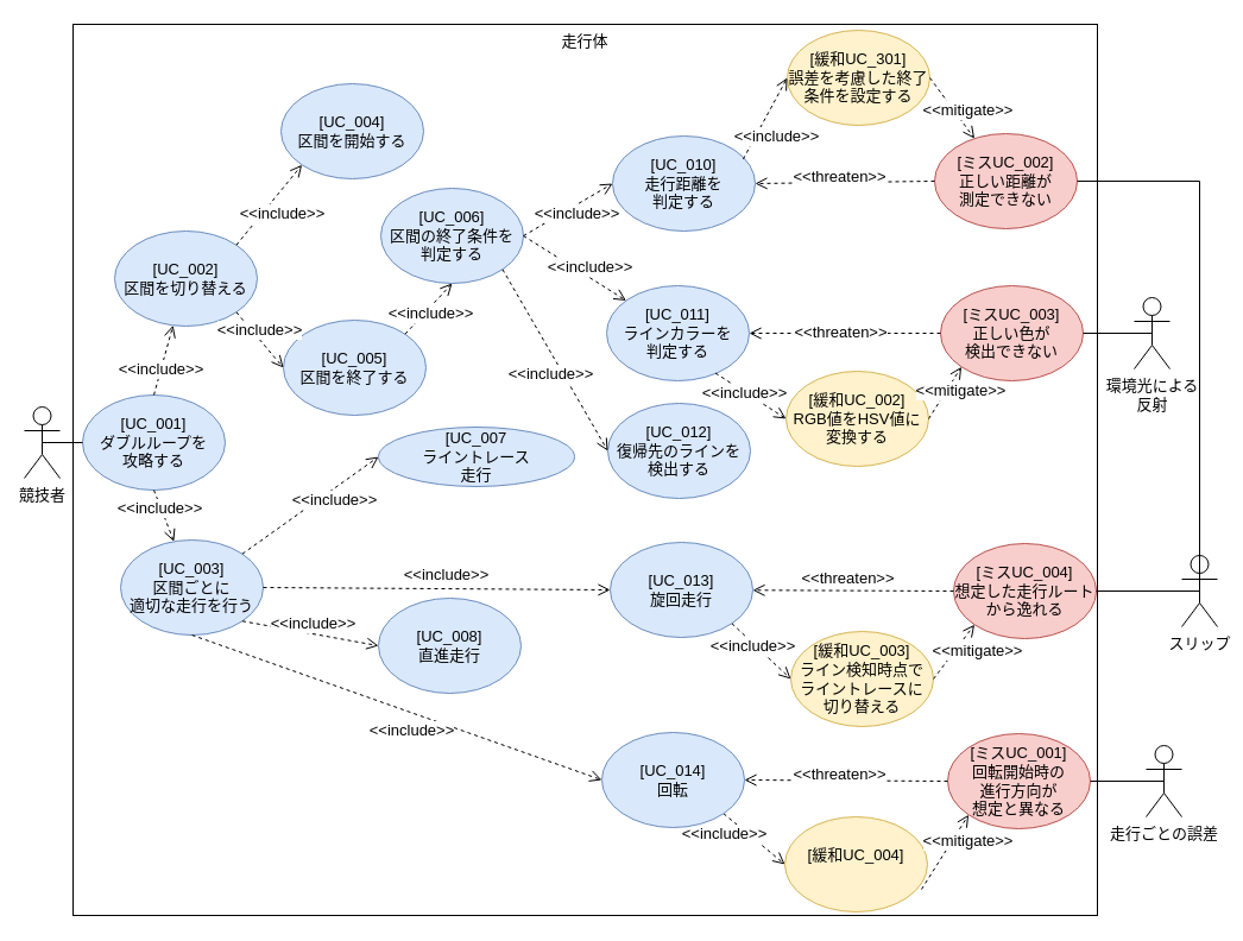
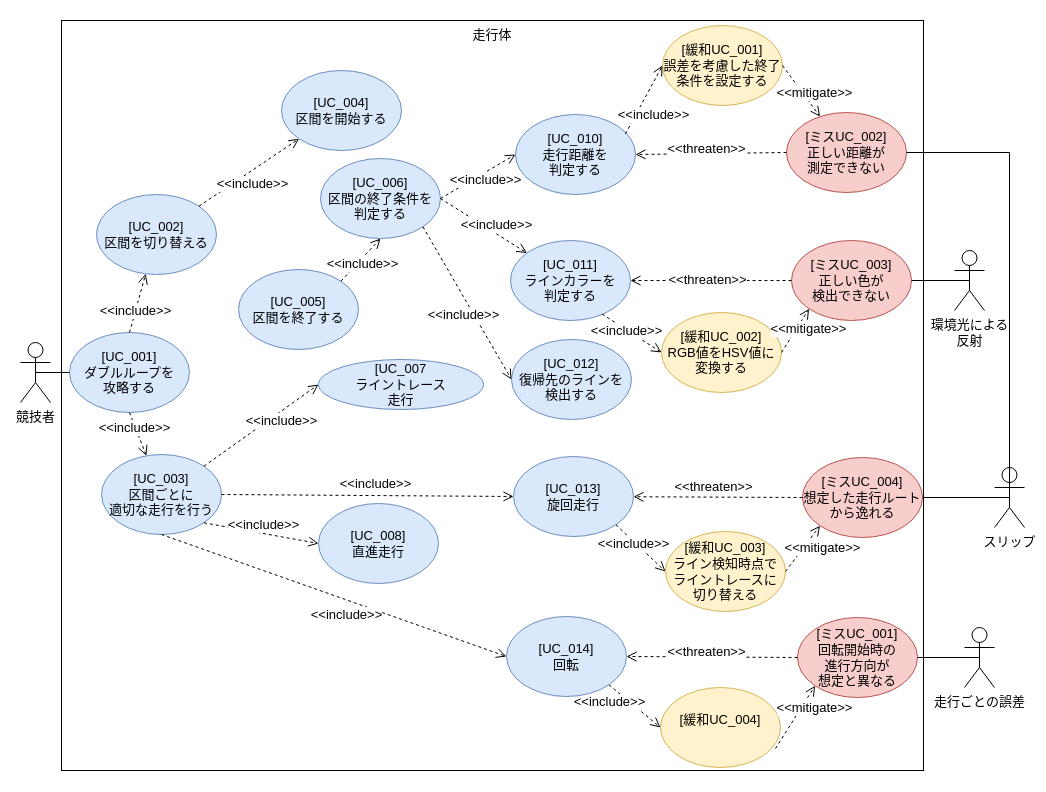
  <mxCell id="0" />
  <mxCell id="1" parent="0" />
  <mxCell id="2" value="走行体" style="whiteSpace=wrap;html=1;align=center;verticalAlign=top;fontSize=13;" parent="1" vertex="1"><mxGeometry x="61" y="20" width="862" height="750" as="geometry" /></mxCell>
  <mxCell id="3" value="競技者" style="shape=umlActor;verticalLabelPosition=bottom;verticalAlign=top;html=1;outlineConnect=0;fontSize=13;" parent="1" vertex="1"><mxGeometry x="20" y="342" width="30" height="60" as="geometry" /></mxCell>
  <mxCell id="4" value="[UC_001]&lt;div&gt;ダブルループを&lt;/div&gt;&lt;div&gt;攻略する&lt;/div&gt;" style="ellipse;whiteSpace=wrap;html=1;fillColor=#dae8fc;strokeColor=#6c8ebf;fontSize=13;" parent="1" vertex="1"><mxGeometry x="69" y="332" width="120" height="80" as="geometry" /></mxCell>
  <mxCell id="5" value="[UC_003]&lt;div&gt;区間ごとに&lt;/div&gt;&lt;div&gt;適切な&lt;span style=&quot;background-color: transparent; color: light-dark(rgb(0, 0, 0), rgb(255, 255, 255));&quot;&gt;走行を行う&lt;/span&gt;&lt;/div&gt;" style="ellipse;whiteSpace=wrap;html=1;fillColor=#dae8fc;strokeColor=#6c8ebf;fontSize=13;" parent="1" vertex="1"><mxGeometry x="101" y="454" width="120" height="80" as="geometry" /></mxCell>
  <mxCell id="6" value="[UC_002]&lt;div&gt;区間を切り替える&lt;/div&gt;" style="ellipse;whiteSpace=wrap;html=1;fillColor=#dae8fc;strokeColor=#6c8ebf;fontSize=13;" parent="1" vertex="1"><mxGeometry x="96" y="194" width="120" height="80" as="geometry" /></mxCell>
  <mxCell id="7" value="[UC_006]&lt;div&gt;区間の終了条件を&lt;/div&gt;&lt;div&gt;判定する&lt;/div&gt;" style="ellipse;whiteSpace=wrap;html=1;fillColor=#dae8fc;strokeColor=#6c8ebf;fontSize=13;" parent="1" vertex="1"><mxGeometry x="320" y="158" width="120" height="80" as="geometry" /></mxCell>
  <mxCell id="8" value="[UC_007&lt;div&gt;ライントレース&lt;/div&gt;&lt;div&gt;走行&lt;/div&gt;" style="ellipse;whiteSpace=wrap;html=1;fillColor=#dae8fc;strokeColor=#6c8ebf;fontSize=13;" parent="1" vertex="1"><mxGeometry x="318" y="359" width="165" height="50" as="geometry" /></mxCell>
  <mxCell id="9" value="[UC_013]&lt;div&gt;旋回走行&lt;/div&gt;" style="ellipse;whiteSpace=wrap;html=1;fillColor=#dae8fc;strokeColor=#6c8ebf;fontSize=13;" parent="1" vertex="1"><mxGeometry x="513" y="456" width="120" height="80" as="geometry" /></mxCell>
  <mxCell id="10" value="[UC_008]&lt;div&gt;直進走行&lt;/div&gt;" style="ellipse;whiteSpace=wrap;html=1;fillColor=#dae8fc;strokeColor=#6c8ebf;fontSize=13;" parent="1" vertex="1"><mxGeometry x="318" y="503" width="120" height="80" as="geometry" /></mxCell>
  <mxCell id="11" value="[UC_011]&lt;div&gt;ラインカラーを&lt;/div&gt;&lt;div&gt;判定する&lt;/div&gt;" style="ellipse;whiteSpace=wrap;html=1;fillColor=#dae8fc;strokeColor=#6c8ebf;fontSize=13;" parent="1" vertex="1"><mxGeometry x="510" y="240" width="120" height="80" as="geometry" /></mxCell>
  <mxCell id="12" value="[UC_010]&lt;div&gt;走行距離を&lt;/div&gt;&lt;div&gt;判定する&lt;/div&gt;" style="ellipse;whiteSpace=wrap;html=1;fillColor=#dae8fc;strokeColor=#6c8ebf;fontSize=13;" parent="1" vertex="1"><mxGeometry x="515" y="114" width="120" height="80" as="geometry" /></mxCell>
  <mxCell id="13" value="[緩和UC_002]&lt;div&gt;RGB値をHSV値に&lt;/div&gt;&lt;div&gt;変換する&lt;/div&gt;" style="ellipse;whiteSpace=wrap;html=1;fillColor=#fff2cc;strokeColor=#d6b656;fontSize=13;" parent="1" vertex="1"><mxGeometry x="661" y="312" width="120" height="80" as="geometry" /></mxCell>
  <mxCell id="14" value="[ミスUC_003]&lt;div&gt;正しい色が&lt;/div&gt;&lt;div&gt;検出できない&lt;/div&gt;" style="ellipse;whiteSpace=wrap;html=1;fillColor=#f8cecc;strokeColor=#b85450;fontSize=13;" parent="1" vertex="1"><mxGeometry x="791" y="240" width="120" height="80" as="geometry" /></mxCell>
  <mxCell id="15" style="edgeStyle=orthogonalEdgeStyle;rounded=0;orthogonalLoop=1;jettySize=auto;html=1;exitX=0.5;exitY=0.5;exitDx=0;exitDy=0;exitPerimeter=0;entryX=1;entryY=0.5;entryDx=0;entryDy=0;endArrow=none;startFill=0;fontSize=13;" parent="1" source="16" target="14" edge="1"><mxGeometry relative="1" as="geometry" /></mxCell>
  <mxCell id="16" value="環境光による&lt;div&gt;反射&lt;/div&gt;" style="shape=umlActor;verticalLabelPosition=bottom;verticalAlign=top;html=1;outlineConnect=0;fontSize=13;" parent="1" vertex="1"><mxGeometry x="954" y="250" width="30" height="60" as="geometry" /></mxCell>
  <mxCell id="17" value="スリップ" style="shape=umlActor;verticalLabelPosition=bottom;verticalAlign=top;html=1;outlineConnect=0;fontSize=13;" parent="1" vertex="1"><mxGeometry x="994" y="467" width="30" height="60" as="geometry" /></mxCell>
  <mxCell id="18" value="&amp;lt;&amp;lt;include&amp;gt;&amp;gt;" style="html=1;verticalAlign=bottom;endArrow=open;dashed=1;endSize=8;curved=0;rounded=0;fontSize=13;exitX=0.5;exitY=1;exitDx=0;exitDy=0;" parent="1" source="4" target="5" edge="1"><mxGeometry x="0.123" y="-5" relative="1" as="geometry"><mxPoint x="171" y="400" as="sourcePoint" /><mxPoint x="179" y="442" as="targetPoint" /><mxPoint as="offset" /></mxGeometry></mxCell>
  <mxCell id="19" value="&amp;lt;&amp;lt;include&amp;gt;&amp;gt;" style="html=1;verticalAlign=bottom;endArrow=open;dashed=1;endSize=8;curved=0;rounded=0;exitX=0.5;exitY=0;exitDx=0;exitDy=0;fontSize=13;" parent="1" source="4" target="6" edge="1"><mxGeometry x="-0.599" y="-3" relative="1" as="geometry"><mxPoint x="210" y="360" as="sourcePoint" /><mxPoint x="288" y="412" as="targetPoint" /><mxPoint as="offset" /></mxGeometry></mxCell>
  <mxCell id="20" style="edgeStyle=orthogonalEdgeStyle;rounded=0;orthogonalLoop=1;jettySize=auto;html=1;exitX=0;exitY=0.5;exitDx=0;exitDy=0;entryX=0.5;entryY=0.5;entryDx=0;entryDy=0;entryPerimeter=0;endArrow=none;startFill=0;fontSize=13;" parent="1" source="4" target="3" edge="1"><mxGeometry relative="1" as="geometry" /></mxCell>
  <mxCell id="21" value="&amp;lt;&amp;lt;include&amp;gt;&amp;gt;" style="html=1;verticalAlign=bottom;endArrow=open;dashed=1;endSize=8;curved=0;rounded=0;entryX=0;entryY=1;entryDx=0;entryDy=0;exitX=1;exitY=0;exitDx=0;exitDy=0;fontSize=13;" parent="1" source="6" target="43" edge="1"><mxGeometry x="-0.157" y="-20" relative="1" as="geometry"><mxPoint x="319" y="312" as="sourcePoint" /><mxPoint x="211" y="306" as="targetPoint" /><mxPoint as="offset" /></mxGeometry></mxCell>
- <mxCell id="22" value="[緩和UC_301]&lt;div&gt;誤差を考慮した終了条件を設定する&lt;/div&gt;" style="ellipse;whiteSpace=wrap;html=1;fillColor=#fff2cc;strokeColor=#d6b656;fontSize=13;" parent="1" vertex="1"><mxGeometry x="662" y="25" width="120" height="80" as="geometry" /></mxCell>
+ <mxCell id="22" value="[緩和UC_001]&lt;div&gt;誤差を考慮した終了条件を設定する&lt;/div&gt;" style="ellipse;whiteSpace=wrap;html=1;fillColor=#fff2cc;strokeColor=#d6b656;fontSize=13;" parent="1" vertex="1"><mxGeometry x="662" y="25" width="120" height="80" as="geometry" /></mxCell>
  <mxCell id="23" value="&amp;lt;&amp;lt;include&amp;gt;&amp;gt;" style="html=1;verticalAlign=bottom;endArrow=open;dashed=1;endSize=8;curved=0;rounded=0;exitX=1;exitY=0.5;exitDx=0;exitDy=0;fontSize=13;" parent="1" source="7" target="11" edge="1"><mxGeometry x="0.315" y="-2" relative="1" as="geometry"><mxPoint x="501" y="310" as="sourcePoint" /><mxPoint x="537" y="344" as="targetPoint" /><mxPoint as="offset" /></mxGeometry></mxCell>
  <mxCell id="24" value="&amp;lt;&amp;lt;include&amp;gt;&amp;gt;" style="html=1;verticalAlign=bottom;endArrow=open;dashed=1;endSize=8;curved=0;rounded=0;exitX=1;exitY=1;exitDx=0;exitDy=0;entryX=0;entryY=0.5;entryDx=0;entryDy=0;fontSize=13;" parent="1" source="5" target="10" edge="1"><mxGeometry x="0.053" y="-2" relative="1" as="geometry"><mxPoint x="139" y="422" as="sourcePoint" /><mxPoint x="229" y="527" as="targetPoint" /><mxPoint as="offset" /></mxGeometry></mxCell>
  <mxCell id="25" value="[ミスUC_004]&lt;div&gt;想定した走行ルート&lt;/div&gt;&lt;div&gt;から逸れる&lt;/div&gt;" style="ellipse;whiteSpace=wrap;html=1;fillColor=#f8cecc;strokeColor=#b85450;fontSize=13;" parent="1" vertex="1"><mxGeometry x="802" y="457" width="120" height="80" as="geometry" /></mxCell>
  <mxCell id="26" value="[ミスUC_002]&lt;div&gt;正しい距離が&lt;/div&gt;&lt;div&gt;測定できない&lt;/div&gt;" style="ellipse;whiteSpace=wrap;html=1;fillColor=#f8cecc;strokeColor=#b85450;fontSize=13;" parent="1" vertex="1"><mxGeometry x="786" y="112" width="120" height="80" as="geometry" /></mxCell>
  <mxCell id="27" value="&amp;lt;&amp;lt;threaten&amp;gt;&amp;gt;" style="html=1;verticalAlign=bottom;endArrow=open;dashed=1;endSize=8;curved=0;rounded=0;entryX=1;entryY=0.5;entryDx=0;entryDy=0;exitX=0;exitY=0.5;exitDx=0;exitDy=0;fontSize=13;" parent="1" source="14" target="11" edge="1"><mxGeometry x="0.044" y="10" relative="1" as="geometry"><mxPoint x="501" y="310" as="sourcePoint" /><mxPoint x="547" y="354" as="targetPoint" /><mxPoint as="offset" /></mxGeometry></mxCell>
  <mxCell id="28" value="&amp;lt;&amp;lt;&lt;span style=&quot;background-color: light-dark(#ffffff, var(--ge-dark-color, #121212)); color: light-dark(rgb(0, 0, 0), rgb(255, 255, 255));&quot;&gt;threaten&amp;gt;&amp;gt;&lt;/span&gt;" style="html=1;verticalAlign=bottom;endArrow=open;dashed=1;endSize=8;curved=0;rounded=0;exitX=0;exitY=0.5;exitDx=0;exitDy=0;entryX=1;entryY=0.5;entryDx=0;entryDy=0;fontSize=13;" parent="1" source="26" target="12" edge="1"><mxGeometry x="0.059" y="6" relative="1" as="geometry"><mxPoint x="779" y="371.52" as="sourcePoint" /><mxPoint x="639" y="372" as="targetPoint" /><mxPoint as="offset" /></mxGeometry></mxCell>
  <mxCell id="29" value="&amp;lt;&amp;lt;include&amp;gt;&amp;gt;" style="html=1;verticalAlign=bottom;endArrow=open;dashed=1;endSize=8;curved=0;rounded=0;exitX=1;exitY=0.5;exitDx=0;exitDy=0;entryX=0;entryY=0.5;entryDx=0;entryDy=0;fontSize=13;" parent="1" source="5" target="9" edge="1"><mxGeometry x="0.05" y="1" relative="1" as="geometry"><mxPoint x="259" y="602" as="sourcePoint" /><mxPoint x="409" y="832" as="targetPoint" /><mxPoint x="1" as="offset" /></mxGeometry></mxCell>
  <mxCell id="30" value="&amp;lt;&amp;lt;include&amp;gt;&amp;gt;" style="html=1;verticalAlign=bottom;endArrow=open;dashed=1;endSize=8;curved=0;rounded=0;exitX=1;exitY=0;exitDx=0;exitDy=0;entryX=0;entryY=0.5;entryDx=0;entryDy=0;fontSize=13;" parent="1" source="5" target="8" edge="1"><mxGeometry x="0.175" y="-17" relative="1" as="geometry"><mxPoint x="298" y="596" as="sourcePoint" /><mxPoint x="425" y="675" as="targetPoint" /><mxPoint as="offset" /></mxGeometry></mxCell>
  <mxCell id="31" value="" style="endArrow=none;html=1;rounded=0;entryX=0.5;entryY=0.5;entryDx=0;entryDy=0;entryPerimeter=0;exitX=1;exitY=0.5;exitDx=0;exitDy=0;fontSize=13;" parent="1" source="26" target="17" edge="1"><mxGeometry relative="1" as="geometry"><mxPoint x="959" y="352" as="sourcePoint" /><mxPoint x="1119" y="352" as="targetPoint" /><Array as="points"><mxPoint x="1009" y="152" /></Array></mxGeometry></mxCell>
  <mxCell id="32" value="" style="endArrow=none;html=1;rounded=0;entryX=0.5;entryY=0.5;entryDx=0;entryDy=0;entryPerimeter=0;exitX=1;exitY=0.5;exitDx=0;exitDy=0;fontSize=13;" parent="1" source="25" target="17" edge="1"><mxGeometry relative="1" as="geometry"><mxPoint x="919" y="412" as="sourcePoint" /><mxPoint x="1014" y="482" as="targetPoint" /><Array as="points" /></mxGeometry></mxCell>
  <mxCell id="33" value="&amp;lt;&amp;lt;include&amp;gt;&amp;gt;" style="html=1;verticalAlign=bottom;endArrow=open;dashed=1;endSize=8;curved=0;rounded=0;exitX=0.763;exitY=0.919;exitDx=0;exitDy=0;exitPerimeter=0;entryX=0;entryY=0.5;entryDx=0;entryDy=0;fontSize=13;" parent="1" source="11" target="13" edge="1"><mxGeometry x="-0.025" y="-10" relative="1" as="geometry"><mxPoint x="589" y="292.5" as="sourcePoint" /><mxPoint x="639" y="251.5" as="targetPoint" /><mxPoint as="offset" /></mxGeometry></mxCell>
  <mxCell id="34" value="&amp;lt;&amp;lt;include&amp;gt;&amp;gt;" style="html=1;verticalAlign=bottom;endArrow=open;dashed=1;endSize=8;curved=0;rounded=0;exitX=0.916;exitY=0.243;exitDx=0;exitDy=0;entryX=0;entryY=0.5;entryDx=0;entryDy=0;exitPerimeter=0;fontSize=13;" parent="1" source="12" target="22" edge="1"><mxGeometry x="-0.459" y="-21" relative="1" as="geometry"><mxPoint x="599" y="442" as="sourcePoint" /><mxPoint x="657" y="488" as="targetPoint" /><mxPoint as="offset" /></mxGeometry></mxCell>
  <mxCell id="35" value="[UC_012]&lt;div&gt;復帰先のラインを&lt;/div&gt;&lt;div&gt;検出する&lt;/div&gt;" style="ellipse;whiteSpace=wrap;html=1;fillColor=#dae8fc;strokeColor=#6c8ebf;fontSize=13;" parent="1" vertex="1"><mxGeometry x="511" y="339" width="120" height="80" as="geometry" /></mxCell>
  <mxCell id="36" value="&amp;lt;&amp;lt;include&amp;gt;&amp;gt;" style="html=1;verticalAlign=bottom;endArrow=open;dashed=1;endSize=8;curved=0;rounded=0;exitX=1;exitY=1;exitDx=0;exitDy=0;entryX=0;entryY=0.5;entryDx=0;entryDy=0;fontSize=13;" parent="1" source="7" target="35" edge="1"><mxGeometry x="0.196" y="-14" relative="1" as="geometry"><mxPoint x="434" y="173" as="sourcePoint" /><mxPoint x="484" y="132" as="targetPoint" /><mxPoint as="offset" /></mxGeometry></mxCell>
  <mxCell id="37" value="[緩和UC_003]&lt;div&gt;&lt;span style=&quot;background-color: transparent; color: light-dark(rgb(0, 0, 0), rgb(255, 255, 255));&quot;&gt;ライン検知時点で&lt;/span&gt;&lt;div&gt;ライントレースに&lt;/div&gt;&lt;div&gt;切り替える&lt;/div&gt;&lt;/div&gt;" style="ellipse;whiteSpace=wrap;html=1;fillColor=#fff2cc;strokeColor=#d6b656;fontSize=13;" parent="1" vertex="1"><mxGeometry x="665" y="531" width="120" height="80" as="geometry" /></mxCell>
  <mxCell id="38" value="&amp;lt;&amp;lt;mitigate&amp;gt;&amp;gt;" style="html=1;verticalAlign=bottom;endArrow=open;dashed=1;endSize=8;curved=0;rounded=0;exitX=1;exitY=0.5;exitDx=0;exitDy=0;entryX=0;entryY=1;entryDx=0;entryDy=0;fontSize=13;" parent="1" source="13" target="14" edge="1"><mxGeometry x="-0.028" y="-16" relative="1" as="geometry"><mxPoint x="749" y="401" as="sourcePoint" /><mxPoint x="807" y="427" as="targetPoint" /><mxPoint as="offset" /></mxGeometry></mxCell>
  <mxCell id="39" value="&amp;lt;&amp;lt;mitigate&amp;gt;&amp;gt;" style="html=1;verticalAlign=bottom;endArrow=open;dashed=1;endSize=8;curved=0;rounded=0;exitX=1;exitY=0.5;exitDx=0;exitDy=0;fontSize=13;" parent="1" source="22" target="26" edge="1"><mxGeometry x="0.571" y="3" relative="1" as="geometry"><mxPoint x="859" y="234" as="sourcePoint" /><mxPoint x="907" y="202" as="targetPoint" /><mxPoint as="offset" /></mxGeometry></mxCell>
  <mxCell id="40" value="&amp;lt;&amp;lt;mitigate&amp;gt;&amp;gt;" style="html=1;verticalAlign=bottom;endArrow=open;dashed=1;endSize=8;curved=0;rounded=0;exitX=1;exitY=0.5;exitDx=0;exitDy=0;entryX=0;entryY=1;entryDx=0;entryDy=0;fontSize=13;" parent="1" source="37" target="25" edge="1"><mxGeometry x="0.164" y="-22" relative="1" as="geometry"><mxPoint x="869" y="482" as="sourcePoint" /><mxPoint x="917" y="450" as="targetPoint" /><mxPoint as="offset" /></mxGeometry></mxCell>
  <mxCell id="41" value="&amp;lt;&amp;lt;include&amp;gt;&amp;gt;" style="html=1;verticalAlign=bottom;endArrow=open;dashed=1;endSize=8;curved=0;rounded=0;exitX=1;exitY=1;exitDx=0;exitDy=0;entryX=0;entryY=0.5;entryDx=0;entryDy=0;fontSize=13;" parent="1" source="9" target="37" edge="1"><mxGeometry x="-0.025" y="-10" relative="1" as="geometry"><mxPoint x="701" y="450" as="sourcePoint" /><mxPoint x="749" y="482" as="targetPoint" /><mxPoint as="offset" /></mxGeometry></mxCell>
  <mxCell id="42" value="&amp;lt;&amp;lt;threaten&amp;gt;&amp;gt;" style="html=1;verticalAlign=bottom;endArrow=open;dashed=1;endSize=8;curved=0;rounded=0;exitX=0;exitY=0.5;exitDx=0;exitDy=0;fontSize=13;" parent="1" source="25" target="9" edge="1"><mxGeometry x="0.059" relative="1" as="geometry"><mxPoint x="899" y="422" as="sourcePoint" /><mxPoint x="719" y="422" as="targetPoint" /><mxPoint as="offset" /></mxGeometry></mxCell>
- <mxCell id="43" value="[UC_004]&lt;div&gt;区間を開始する&lt;br&gt;&lt;/div&gt;" style="ellipse;whiteSpace=wrap;html=1;fillColor=#dae8fc;strokeColor=#6c8ebf;fontSize=13;" parent="1" vertex="1"><mxGeometry x="236" y="70" width="120" height="80" as="geometry" /></mxCell>
+ <mxCell id="43" value="[UC_004]&lt;div&gt;区間を開始する&lt;br&gt;&lt;/div&gt;" style="ellipse;whiteSpace=wrap;html=1;fillColor=#dae8fc;strokeColor=#6c8ebf;fontSize=13;" parent="1" vertex="1"><mxGeometry x="281" y="70" width="120" height="80" as="geometry" /></mxCell>
  <mxCell id="44" value="[UC_005]&lt;div&gt;区間を終了する&lt;/div&gt;" style="ellipse;whiteSpace=wrap;html=1;fillColor=#dae8fc;strokeColor=#6c8ebf;fontSize=13;" parent="1" vertex="1"><mxGeometry x="238" y="269" width="120" height="80" as="geometry" /></mxCell>
- <mxCell id="45" value="&amp;lt;&amp;lt;include&amp;gt;&amp;gt;" style="html=1;verticalAlign=bottom;endArrow=open;dashed=1;endSize=8;curved=0;rounded=0;entryX=0;entryY=0.5;entryDx=0;entryDy=0;exitX=1;exitY=1;exitDx=0;exitDy=0;fontSize=13;" parent="1" source="6" target="44" edge="1"><mxGeometry x="0.018" y="-1" relative="1" as="geometry"><mxPoint x="301" y="274" as="sourcePoint" /><mxPoint x="328" y="240" as="targetPoint" /><mxPoint y="1" as="offset" /></mxGeometry></mxCell>
  <mxCell id="46" value="&amp;lt;&amp;lt;include&amp;gt;&amp;gt;" style="html=1;verticalAlign=bottom;endArrow=open;dashed=1;endSize=8;curved=0;rounded=0;entryX=0.5;entryY=1;entryDx=0;entryDy=0;exitX=1;exitY=0;exitDx=0;exitDy=0;fontSize=13;" parent="1" source="44" target="7" edge="1"><mxGeometry x="-0.299" y="-11" relative="1" as="geometry"><mxPoint x="301" y="330" as="sourcePoint" /><mxPoint x="342" y="356" as="targetPoint" /><mxPoint as="offset" /></mxGeometry></mxCell>
  <mxCell id="47" style="edgeStyle=orthogonalEdgeStyle;rounded=0;orthogonalLoop=1;jettySize=auto;html=1;exitX=0.5;exitY=1;exitDx=0;exitDy=0;" parent="1" source="43" target="43" edge="1"><mxGeometry relative="1" as="geometry" /></mxCell>
  <mxCell id="48" value="&amp;lt;&amp;lt;include&amp;gt;&amp;gt;" style="html=1;verticalAlign=bottom;endArrow=open;dashed=1;endSize=8;curved=0;rounded=0;entryX=0;entryY=0.5;entryDx=0;entryDy=0;exitX=1;exitY=0.5;exitDx=0;exitDy=0;fontSize=13;" parent="1" source="7" target="12" edge="1"><mxGeometry x="-0.014" y="-16" relative="1" as="geometry"><mxPoint x="319" y="282" as="sourcePoint" /><mxPoint x="399" y="282" as="targetPoint" /><mxPoint as="offset" /></mxGeometry></mxCell>
  <mxCell id="49" value="[ミスUC_001]&lt;div&gt;回転開始時の&lt;/div&gt;&lt;div&gt;進行方向が&lt;/div&gt;&lt;div&gt;想定と異なる&lt;/div&gt;" style="ellipse;whiteSpace=wrap;html=1;fillColor=#f8cecc;strokeColor=#b85450;fontSize=13;" parent="1" vertex="1"><mxGeometry x="797" y="617" width="120" height="80" as="geometry" /></mxCell>
  <mxCell id="50" value="&amp;lt;&amp;lt;&lt;span style=&quot;background-color: light-dark(#ffffff, var(--ge-dark-color, #121212)); color: light-dark(rgb(0, 0, 0), rgb(255, 255, 255));&quot;&gt;threaten&amp;gt;&amp;gt;&lt;/span&gt;" style="html=1;verticalAlign=bottom;endArrow=open;dashed=1;endSize=8;curved=0;rounded=0;exitX=0;exitY=0.5;exitDx=0;exitDy=0;entryX=1;entryY=0.5;entryDx=0;entryDy=0;fontSize=13;" parent="1" source="49" target="56" edge="1"><mxGeometry x="0.059" y="6" relative="1" as="geometry"><mxPoint x="798" y="899" as="sourcePoint" /><mxPoint x="641" y="730" as="targetPoint" /><mxPoint as="offset" /></mxGeometry></mxCell>
  <mxCell id="51" value="[緩和UC_004]&lt;div&gt;&lt;br&gt;&lt;/div&gt;" style="ellipse;whiteSpace=wrap;html=1;fillColor=#fff2cc;strokeColor=#d6b656;fontSize=13;" parent="1" vertex="1"><mxGeometry x="660" y="687" width="120" height="80" as="geometry" /></mxCell>
  <mxCell id="52" value="&amp;lt;&amp;lt;include&amp;gt;&amp;gt;" style="html=1;verticalAlign=bottom;endArrow=open;dashed=1;endSize=8;curved=0;rounded=0;exitX=1;exitY=1;exitDx=0;exitDy=0;entryX=0;entryY=0.5;entryDx=0;entryDy=0;fontSize=13;" parent="1" source="56" target="51" edge="1"><mxGeometry x="-0.471" y="-21" relative="1" as="geometry"><mxPoint x="623.426" y="701.716" as="sourcePoint" /><mxPoint x="674" y="812" as="targetPoint" /><mxPoint as="offset" /></mxGeometry></mxCell>
  <mxCell id="53" value="&amp;lt;&amp;lt;mitigate&amp;gt;&amp;gt;" style="html=1;verticalAlign=bottom;endArrow=open;dashed=1;endSize=8;curved=0;rounded=0;exitX=0.958;exitY=0.763;exitDx=0;exitDy=0;fontSize=13;exitPerimeter=0;entryX=0;entryY=1;entryDx=0;entryDy=0;" parent="1" source="51" target="49" edge="1"><mxGeometry x="0.254" y="-17" relative="1" as="geometry"><mxPoint x="842" y="613" as="sourcePoint" /><mxPoint x="880" y="664" as="targetPoint" /><mxPoint y="1" as="offset" /></mxGeometry></mxCell>
  <mxCell id="54" style="edgeStyle=orthogonalEdgeStyle;rounded=0;orthogonalLoop=1;jettySize=auto;html=1;entryX=1;entryY=0.5;entryDx=0;entryDy=0;endArrow=none;startFill=0;exitX=0.5;exitY=0.5;exitDx=0;exitDy=0;exitPerimeter=0;" parent="1" source="55" target="49" edge="1"><mxGeometry relative="1" as="geometry" /></mxCell>
  <mxCell id="55" value="&lt;div&gt;走行ごとの誤差&lt;/div&gt;" style="shape=umlActor;verticalLabelPosition=bottom;verticalAlign=top;html=1;outlineConnect=0;fontSize=13;" parent="1" vertex="1"><mxGeometry x="964" y="627" width="30" height="60" as="geometry" /></mxCell>
  <mxCell id="56" value="[UC_014]&lt;div&gt;回転&lt;/div&gt;" style="ellipse;whiteSpace=wrap;html=1;fillColor=#dae8fc;strokeColor=#6c8ebf;fontSize=13;" vertex="1" parent="1"><mxGeometry x="506" y="616" width="120" height="80" as="geometry" /></mxCell>
  <mxCell id="57" value="&amp;lt;&amp;lt;include&amp;gt;&amp;gt;" style="html=1;verticalAlign=bottom;endArrow=open;dashed=1;endSize=8;curved=0;rounded=0;exitX=0.5;exitY=1;exitDx=0;exitDy=0;entryX=0;entryY=0.5;entryDx=0;entryDy=0;fontSize=13;" edge="1" parent="1" source="5" target="56"><mxGeometry x="0.118" y="-24" relative="1" as="geometry"><mxPoint x="231" y="504" as="sourcePoint" /><mxPoint x="523" y="506" as="targetPoint" /><mxPoint as="offset" /></mxGeometry></mxCell>
